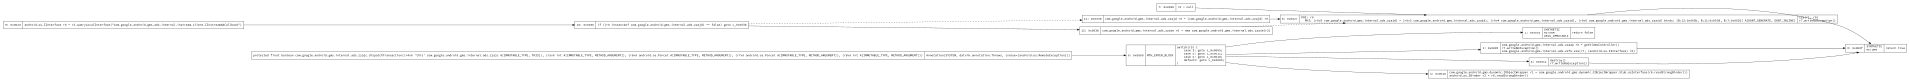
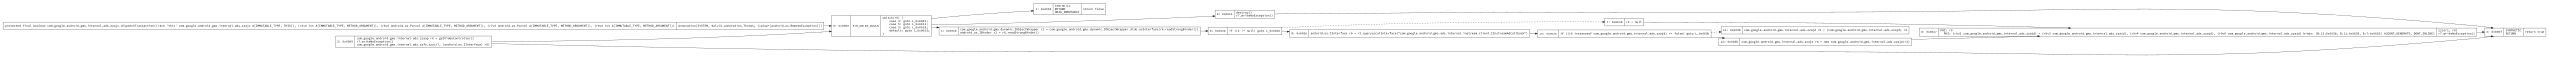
  digraph {
    fontname="Source Code Pro"
    rankdir=LR
    node [fontname="Source Code Pro" shape=record]
    edge [fontname="Source Code Pro"]
    n1 [label="{0\:\ 0x0000|MTH_ENTER_BLOCK\l|switch(r5) \{\l    case 3: goto L_0x0005;\l    case 5: goto L_0x0011;\l    case 5: goto L_0x0018;\l    default: goto L_0x0003;\l\}\l}"]
    n2 [label="{1\:\ 0x0003|SYNTHETIC\lRETURN\lORIG_IMMUTABLE\l|return false\l}"]
    n3 [label="{2\:\ 0x0005|com.google.android.gms.internal.ads.zzaap r0 = getVideoController()\lr7.writeNoException()\lcom.google.android.gms.internal.ads.zzfo.zza(r7, (android.os.IInterface) r0)\l}"]
    n4 [label="{4\:\ 0x0011|destroy()\lr7.writeNoException()\l}"]
    n5 [label="{5\:\ 0x0018|com.google.android.gms.dynamic.IObjectWrapper r1 = com.google.android.gms.dynamic.IObjectWrapper.Stub.asInterface(r6.readStrongBinder())\landroid.os.IBinder r2 = r6.readStrongBinder()\l}"]
    n6 [label="{3\:\ 0x000f|SYNTHETIC\lRETURN\l|return true\l}"]
+   n7 [label="{6\:\ 0x0024|if (r2 != null) goto L_0x002e\l}"]
    n8 [label="{7\:\ 0x0026|r0 = null\l}"]
    n9 [label="{9\:\ 0x002e|android.os.IInterface r0 = r2.queryLocalInterface(\"com.google.android.gms.ads.internal.instream.client.IInstreamAdCallback\")\l}"]
    n10 [label="{8\:\ 0x0027|PHI: r0 \l  PHI: (r0v5 com.google.android.gms.internal.ads.zzajd) = (r0v3 com.google.android.gms.internal.ads.zzajd), (r0v4 com.google.android.gms.internal.ads.zzajd), (r0v6 com.google.android.gms.internal.ads.zzajd) binds: [B:12:0x003b, B:11:0x0038, B:7:0x0026] A[DONT_GENERATE, DONT_INLINE]\l|zza(r1, r0)\lr7.writeNoException()\l}"]
    n11 [label="{10\:\ 0x0036|if ((r0 instanceof com.google.android.gms.internal.ads.zzajd) == false) goto L_0x003b\l}"]
    n12 [label="{11\:\ 0x0038|com.google.android.gms.internal.ads.zzajd r0 = (com.google.android.gms.internal.ads.zzajd) r0\l}"]
    n13 [label="{12\:\ 0x003b|com.google.android.gms.internal.ads.zzaje r0 = new com.google.android.gms.internal.ads.zzaje(r2)\l}"]
    n14 [label="{protected final boolean com.google.android.gms.internal.ads.zzajc.dispatchTransaction((r4v0 'this' com.google.android.gms.internal.ads.zzajc A[IMMUTABLE_TYPE, THIS]), (r5v0 int A[IMMUTABLE_TYPE, METHOD_ARGUMENT]), (r6v0 android.os.Parcel A[IMMUTABLE_TYPE, METHOD_ARGUMENT]), (r7v0 android.os.Parcel A[IMMUTABLE_TYPE, METHOD_ARGUMENT]), (r8v0 int A[IMMUTABLE_TYPE, METHOD_ARGUMENT]))  | Annotation[SYSTEM, dalvik.annotation.Throws, \{value=[android.os.RemoteException]\}]\l}"]
    n1 -> n2
-   n1 -> n3
+   n3 -> n1
    n1 -> n4
    n1 -> n5
    n3 -> n6
    n4 -> n6
+   n5 -> n7
+   n7 -> n8 [style=dashed]
+   n7 -> n9
    n8 -> n10
    n9 -> n11
    n10 -> n6
    n11 -> n12 [style=dashed]
    n11 -> n13
-   n12 -> n10
-   n13 -> n10 [style=dashed]
+   n13 -> n10
    n14 -> n1
  }
